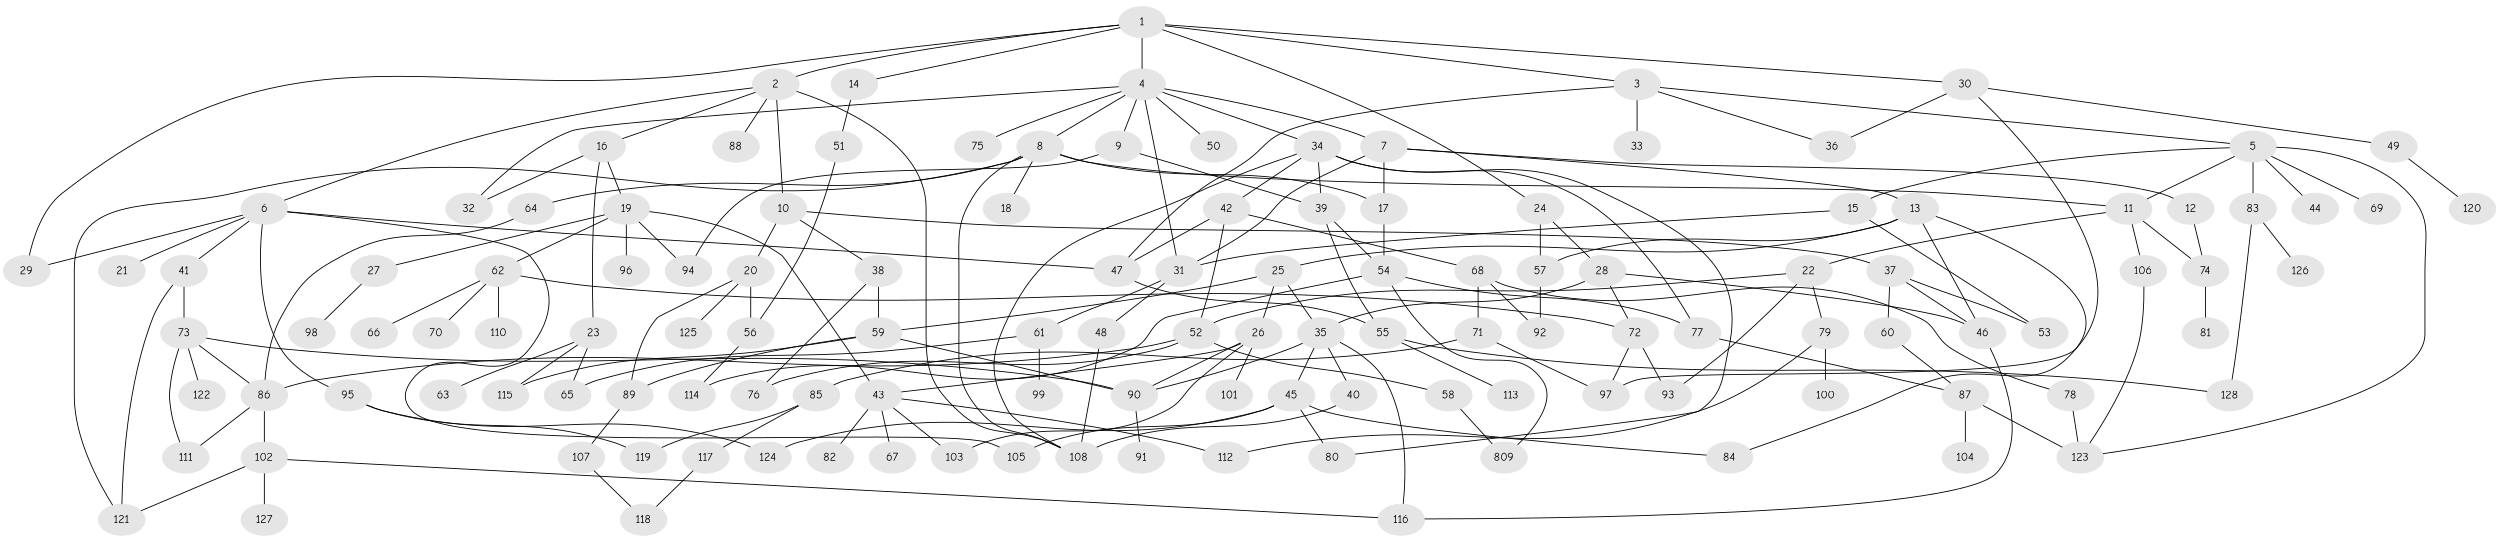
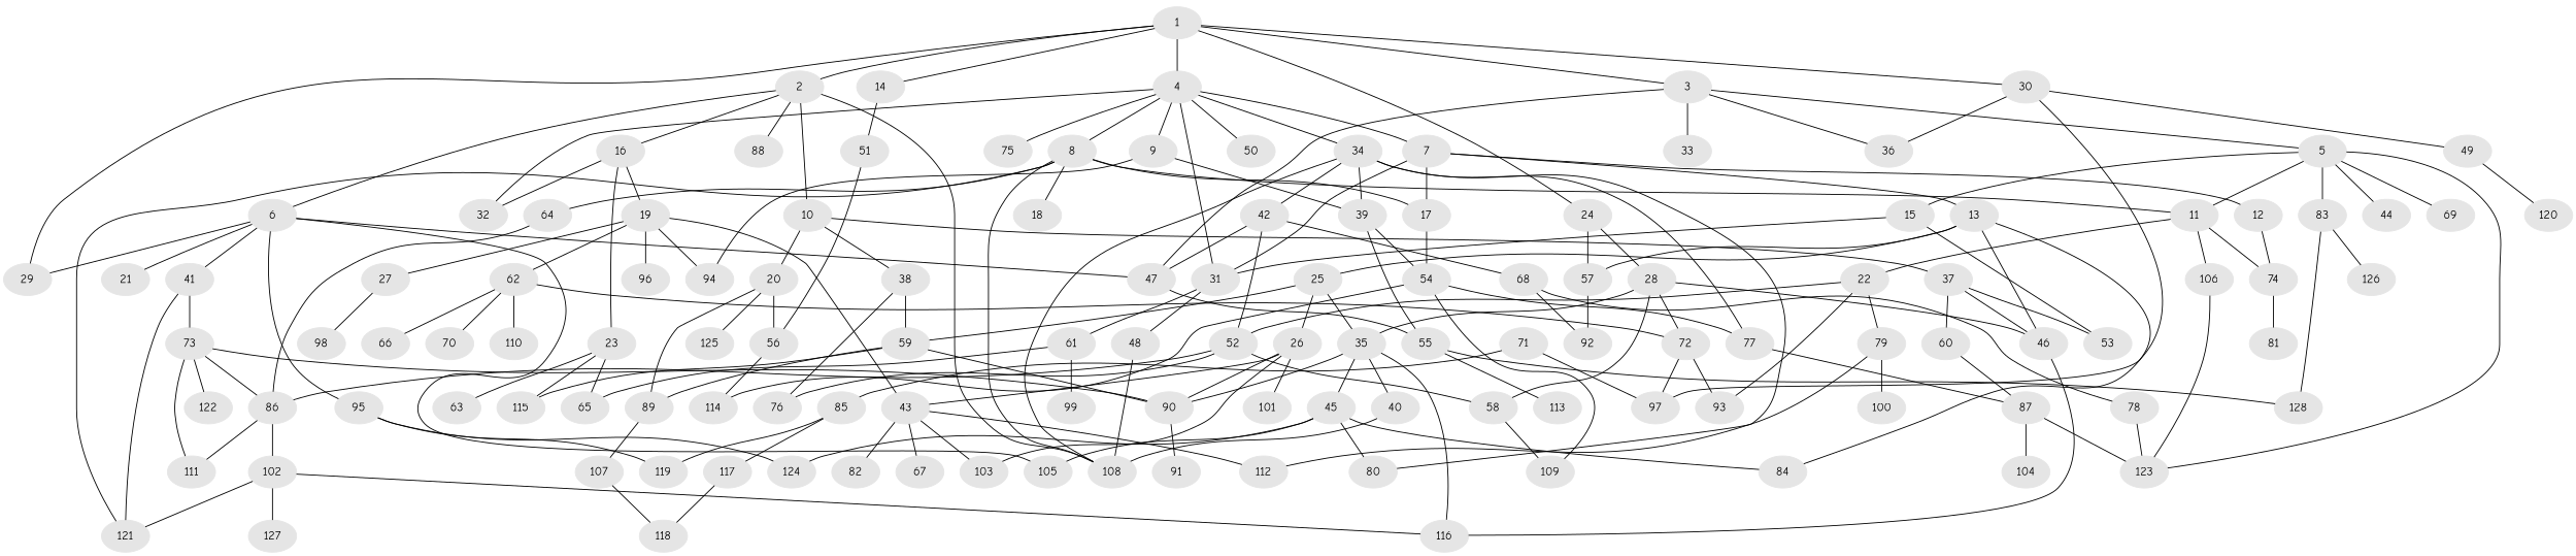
  graph {
    fontname="Comic Neue"
    node [color=gray90 fontname="Comic Neue" style=filled]
    edge [fontname="Comic Neue"]
    1
    2
    3
    4
    14
    24
    29
    30
    6
    10
    16
    88
    108
    5
    33
    36
    47
    7
    8
    9
    31
    32
    34
    50
    75
    51
    57
    28
    49
    97
    21
    41
    95
    105
    20
    37
    38
    19
    23
    11
    15
    44
    69
    83
    123
    55
    12
    13
    17
    64
    121
    18
    39
    94
    48
    61
    42
    77
    80
    22
    74
    106
    53
    128
    126
    73
    124
    119
    25
    46
    84
    54
    86
    56
    89
    125
    60
    59
    76
    52
    79
    93
    81
    26
    35
    116
    92
    27
    43
    62
    96
    63
    65
    115
-   109 [label=809]
+   109
    114
    98
    103
    67
    82
    112
    72
    66
    70
    110
    107
    58
    100
    90
    101
    40
    45
    91
    120
    99
    68
    87
    113
    111
    122
    71
    78
    102
    104
    85
    117
    118
    127
    1 -- 2
    1 -- 3
    1 -- 4
    1 -- 14
    1 -- 24
    1 -- 29
    1 -- 30
    2 -- 6
    2 -- 10
    2 -- 16
    2 -- 88
    2 -- 108
    3 -- 5
    3 -- 33
    3 -- 36
    3 -- 47
    4 -- 7
    4 -- 8
    4 -- 9
    4 -- 31
    4 -- 32
    4 -- 34
    4 -- 50
    4 -- 75
    14 -- 51
    24 -- 57
    24 -- 28
    30 -- 36
    30 -- 49
    30 -- 97
    6 -- 29
    6 -- 47
    6 -- 21
    6 -- 41
    6 -- 95
    6 -- 105
    10 -- 20
    10 -- 37
    10 -- 38
    16 -- 32
    16 -- 19
    16 -- 23
    5 -- 11
    5 -- 15
    5 -- 44
    5 -- 69
    5 -- 83
    5 -- 123
    47 -- 55
    7 -- 31
    7 -- 12
    7 -- 13
    7 -- 17
    8 -- 108
    8 -- 11
    8 -- 17
    8 -- 64
    8 -- 121
    8 -- 18
    9 -- 39
    9 -- 94
    31 -- 48
    31 -- 61
    34 -- 108
    34 -- 39
    34 -- 42
    34 -- 77
    34 -- 80
    51 -- 56
    57 -- 92
    28 -- 46
    28 -- 35
    28 -- 72
+   28 -- 58
    49 -- 120
    41 -- 121
    41 -- 73
    95 -- 124
    95 -- 119
    20 -- 56
    20 -- 89
    20 -- 125
    37 -- 53
    37 -- 46
    37 -- 60
    38 -- 59
    38 -- 76
    19 -- 94
    19 -- 27
    19 -- 43
    19 -- 62
    19 -- 96
    23 -- 63
    23 -- 65
    23 -- 115
    11 -- 22
    11 -- 74
    11 -- 106
    15 -- 31
    15 -- 53
    83 -- 128
    83 -- 126
    55 -- 128
    55 -- 113
    12 -- 74
    13 -- 57
    13 -- 25
    13 -- 46
    13 -- 84
    17 -- 54
    64 -- 86
    39 -- 55
    39 -- 54
    48 -- 108
    61 -- 65
    61 -- 99
    42 -- 47
    42 -- 52
    42 -- 68
    77 -- 87
    22 -- 52
    22 -- 79
    22 -- 93
    74 -- 81
    106 -- 123
    73 -- 86
    73 -- 90
    73 -- 111
    73 -- 122
    25 -- 59
    25 -- 26
    25 -- 35
    46 -- 116
    54 -- 77
    54 -- 109
    54 -- 114
    86 -- 111
    86 -- 102
    56 -- 114
    89 -- 107
    60 -- 87
    59 -- 89
    59 -- 115
    59 -- 90
    52 -- 86
    52 -- 76
    52 -- 58
    79 -- 112
    79 -- 100
    26 -- 43
    26 -- 103
    26 -- 90
    26 -- 101
    35 -- 116
    35 -- 90
    35 -- 40
    35 -- 45
    27 -- 98
    43 -- 103
    43 -- 67
    43 -- 82
    43 -- 112
    62 -- 72
    62 -- 66
    62 -- 70
    62 -- 110
    72 -- 97
    72 -- 93
    107 -- 118
    58 -- 109
    90 -- 91
    40 -- 108
    45 -- 105
    45 -- 80
    45 -- 124
    45 -- 84
    68 -- 92
-   68 -- 71
    68 -- 78
    87 -- 123
    87 -- 104
    71 -- 97
    71 -- 85
    78 -- 123
    102 -- 121
    102 -- 116
    102 -- 127
    85 -- 119
    85 -- 117
    117 -- 118
  }
